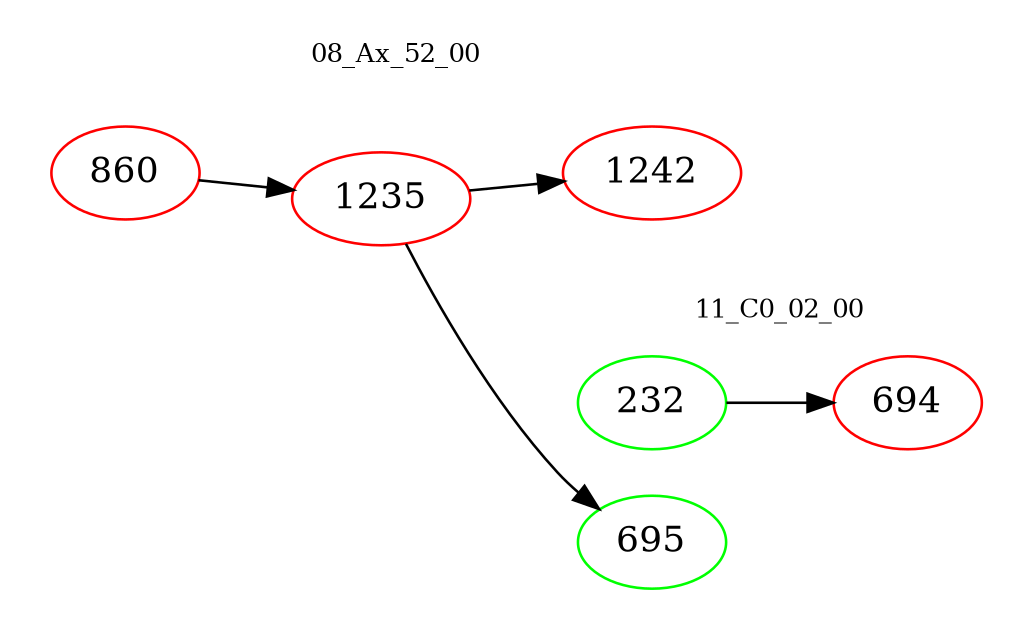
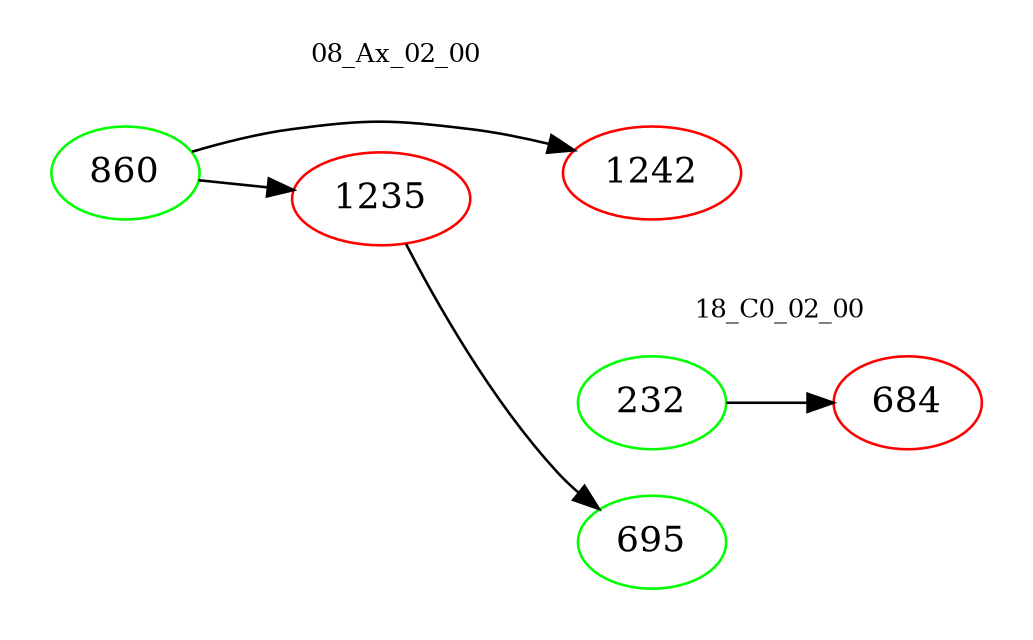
  digraph {
    rankdir=LR
    node [color=green]
    edge [color=black]
-   n1 [color=red label=860]
+   n1 [label=860]
    n2 [color=red label=1242]
    n3 [color=red label=1235]
    n4 [label=232]
-   n5 [color=red label=694]
+   n5 [color=red label=684]
    n6 [label=695]
    subgraph cluster_1 {
      color=white
      fontsize=10
-     label="08_Ax_52_00"
+     label="08_Ax_02_00"
      n1
      n2
      n3
    }
    subgraph cluster_2 {
      color=white
      fontsize=10
-     label="11_C0_02_00"
+     label="18_C0_02_00"
      n4
      n5
      n6
    }
-   n3 -> n2
+   n1 -> n2
    n1 -> n3
    n3 -> n6
    n4 -> n5
  }
